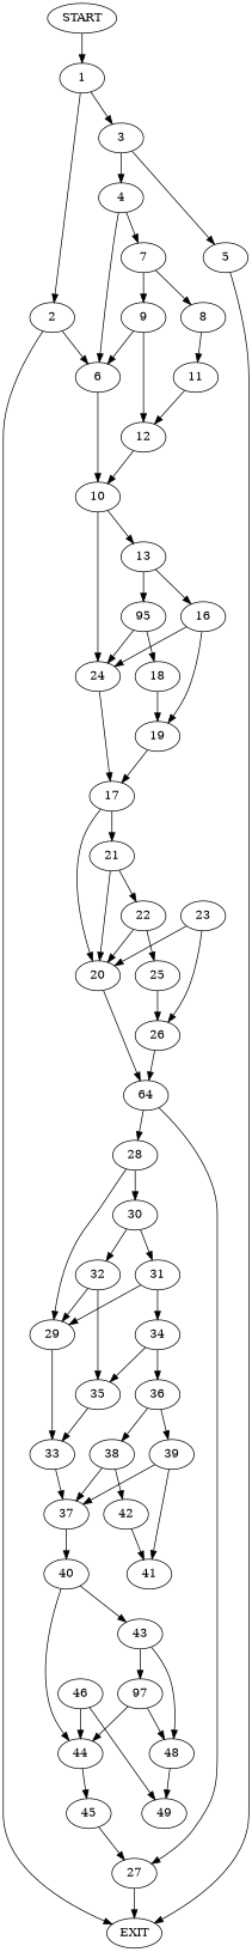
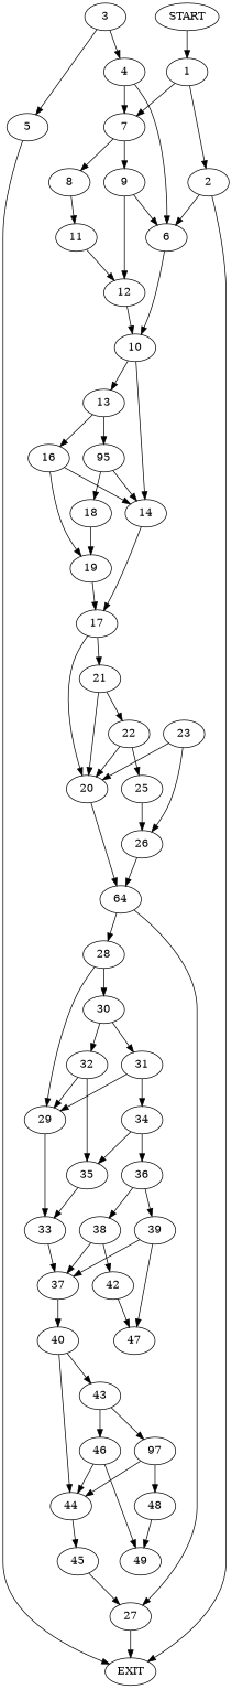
  digraph {
    n1 [label=START]
    1
    2
    3
    n5 [label=EXIT]
    6
    4
    5
    7
    10
    8
    9
    13
-   14 [label=24]
+   14
    11
    12
    n17 [label=95]
    16
    17
    18
    19
    20
    21
    n24 [label=64]
    22
    27
    28
    25
    23
    26
    29
    30
    33
    31
    32
    37
    34
    35
    36
    38
    39
    40
    42
-   41
+   41 [label=47]
    43
    44
    46
    n48 [label=97]
    45
    49
    48
    n1 -> 1
    1 -> 2
-   1 -> 3
+   1 -> 7
    2 -> n5
    2 -> 6
    3 -> 4
    3 -> 5
    6 -> 10
    4 -> 6
    4 -> 7
    5 -> n5
    7 -> 8
    7 -> 9
    10 -> 13
    10 -> 14
    8 -> 11
    9 -> 6
    9 -> 12
    13 -> n17
    13 -> 16
    14 -> 17
    11 -> 12
    12 -> 10
    n17 -> 14
    n17 -> 18
    16 -> 14
    16 -> 19
    17 -> 20
    17 -> 21
    18 -> 19
    19 -> 17
    20 -> n24
    21 -> 20
    21 -> 22
    n24 -> 27
    n24 -> 28
    22 -> 20
    22 -> 25
    27 -> n5
    28 -> 29
    28 -> 30
    25 -> 26
    23 -> 20
    23 -> 26
    26 -> n24
    29 -> 33
    30 -> 31
    30 -> 32
    33 -> 37
    31 -> 29
    31 -> 34
    32 -> 29
    32 -> 35
    37 -> 40
    34 -> 35
    34 -> 36
    35 -> 33
    36 -> 38
    36 -> 39
    38 -> 37
    38 -> 42
    39 -> 37
    39 -> 41
    40 -> 43
    40 -> 44
    42 -> 41
-   43 -> 48
+   43 -> 46
    43 -> n48
    44 -> 45
    46 -> 44
    46 -> 49
    n48 -> 44
    n48 -> 48
    45 -> 27
    48 -> 49
  }
